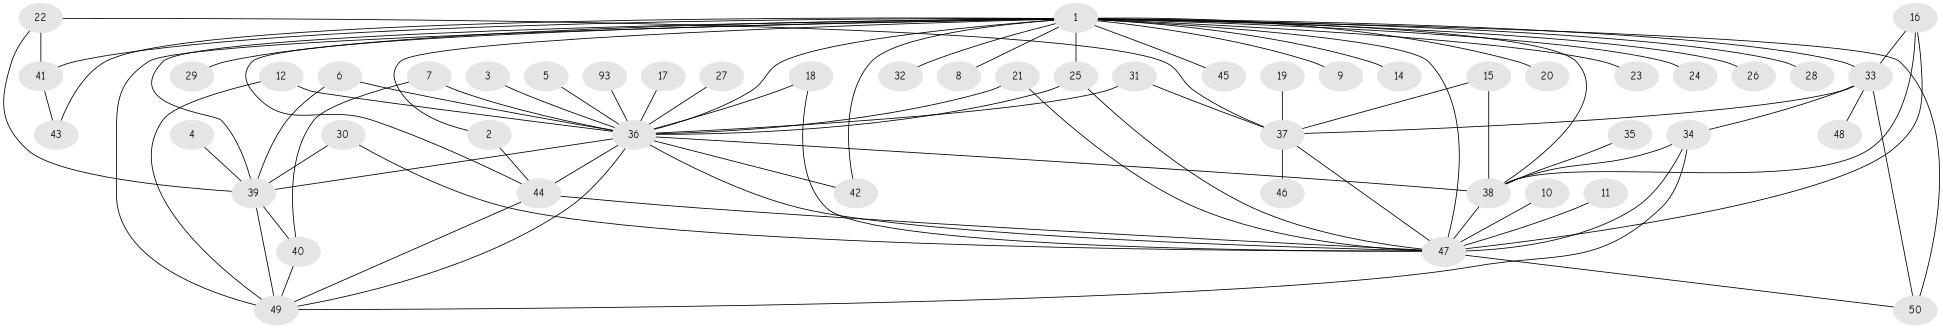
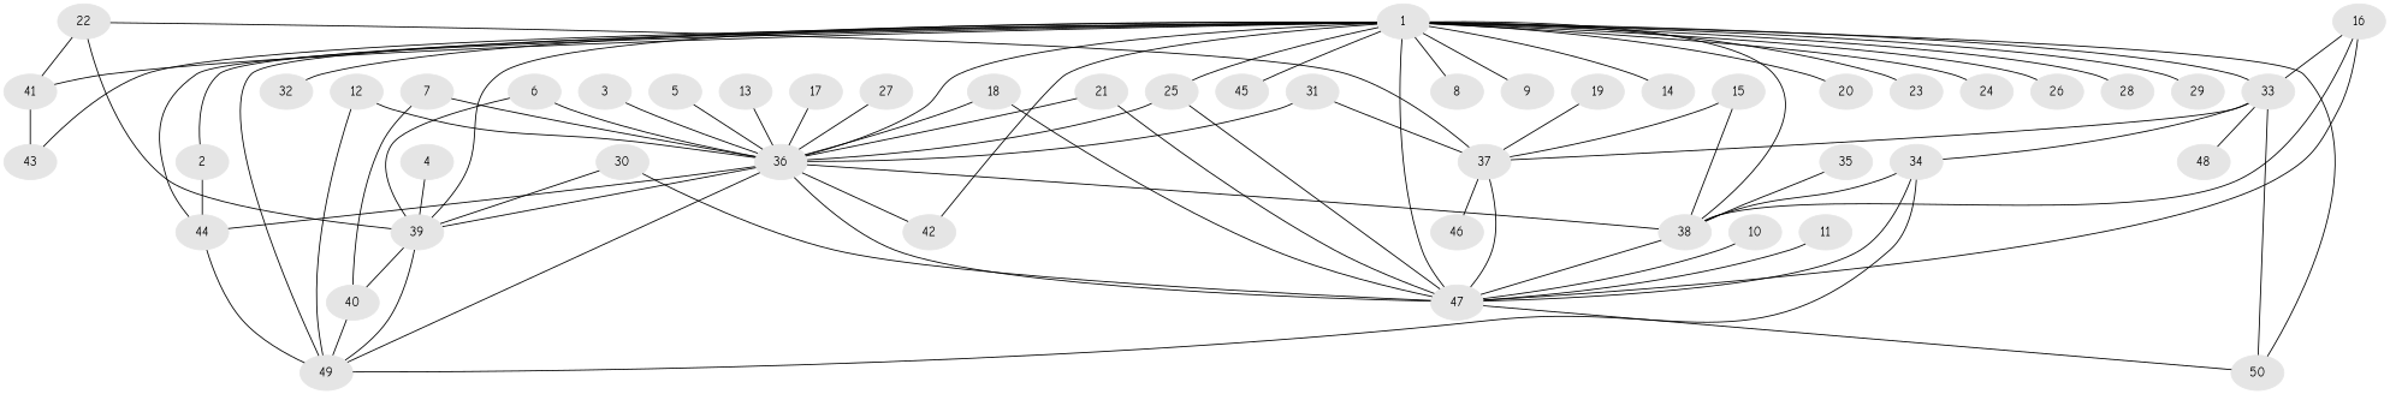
  graph {
    fontname="Comic Neue"
    node [color=gray90 fontname="Comic Neue" style=filled]
    edge [fontname="Comic Neue" weight=1.0]
    1
    2
    8
    9
    14
    20
    23
    24
    25
    26
    28
    29
    32
    33
    36
    38
    39
    41
    42
    43
    44
    45
    47
    49
    50
    16
    37
    34
    48
    40
    3
    4
    5
    6
    7
    10
    11
    12
-   13 [label=93]
+   13
    15
    46
    17
    18
    19
    21
    22
    27
    30
    31
    35
    1 -- 2
    1 -- 8
    1 -- 9
    1 -- 14
    1 -- 20
    1 -- 23
    1 -- 24
    1 -- 25 [weight=2.0]
    1 -- 26
    1 -- 28
    1 -- 29 [weight=2.0]
    1 -- 32
    1 -- 33 [weight=2.0]
    1 -- 36
    1 -- 38
    1 -- 39
    1 -- 41
    1 -- 42
    1 -- 43
    1 -- 44
    1 -- 45
    1 -- 47 [weight=2.0]
    1 -- 49 [weight=2.0]
    1 -- 50
    2 -- 44
    25 -- 36
    25 -- 47
    33 -- 50
    33 -- 37
    33 -- 34
    33 -- 48
    36 -- 38
    36 -- 39
    36 -- 42
    36 -- 44 [weight=2.0]
    36 -- 47
    36 -- 49
    38 -- 47
    39 -- 49
    39 -- 40
    41 -- 43
-   44 -- 47
    44 -- 49
    47 -- 50
    16 -- 33
    16 -- 38
    16 -- 47
    37 -- 47
    37 -- 46
    34 -- 38
    34 -- 47
    34 -- 49
    40 -- 49
    3 -- 36
    4 -- 39
    5 -- 36
    6 -- 36
    6 -- 39
    7 -- 36
    7 -- 40
    10 -- 47
    11 -- 47
    12 -- 36
    12 -- 49
    13 -- 36
    15 -- 38
    15 -- 37
    17 -- 36
    18 -- 36
    18 -- 47
    19 -- 37
    21 -- 36
    21 -- 47
    22 -- 39
    22 -- 41
    22 -- 37
    27 -- 36
    30 -- 39
    30 -- 47
    31 -- 36
    31 -- 37 [weight=2.0]
    35 -- 38
  }
